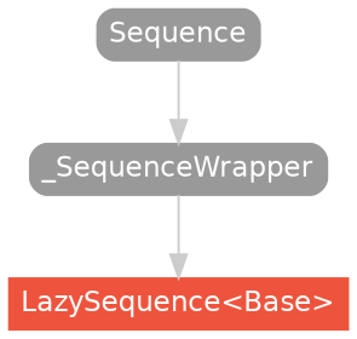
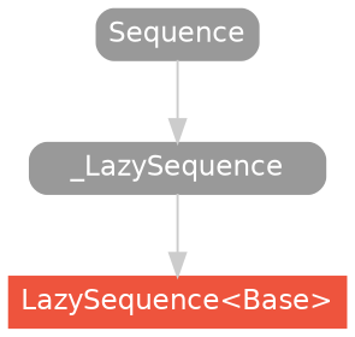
  strict digraph {
    node [color="#999999" fillcolor="#999999" fontcolor=white fontname=Helvetica fontsize=12 margin="0.07,0.05" shape=box style="filled,rounded"]
    edge [color="#cccccc"]
    "LazySequence<Base>" [color="#ee543d" fillcolor="#ee543d" height=0.3 style=filled]
    Sequence [height=0.3]
-   _SequenceWrapper [height=0.3]
+   _SequenceWrapper [height=0.3 label=_LazySequence]
    subgraph sub_1 {
      rank=max
      "LazySequence<Base>"
    }
    Sequence -> _SequenceWrapper
    _SequenceWrapper -> "LazySequence<Base>"
  }
